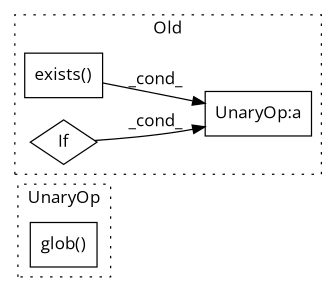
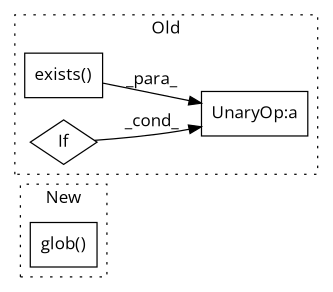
  digraph {
    fontname="Open Sans"
    rankdir=LR
    node [a=75 fontname="Open Sans" shape=box]
    edge [fontname="Open Sans"]
    n1 [l="10,1" label="glob()" s="780,821"]
    n2 [l=24 label="exists()" s=1113]
    n3 [a=96 l=3 label=If s=1106 shape=diamond]
    n4 [a=61 l=28 label="UnaryOp:a" s=1109]
    subgraph cluster_1 {
-     label=UnaryOp
+     label=New
      style=dotted
      n1
    }
    subgraph cluster_2 {
      label=Old
      style=dotted
      n2
      n3
      n4
    }
-   n2 -> n4 [label=_cond_]
+   n2 -> n4 [label=_para_]
    n3 -> n4 [label=_cond_]
  }
